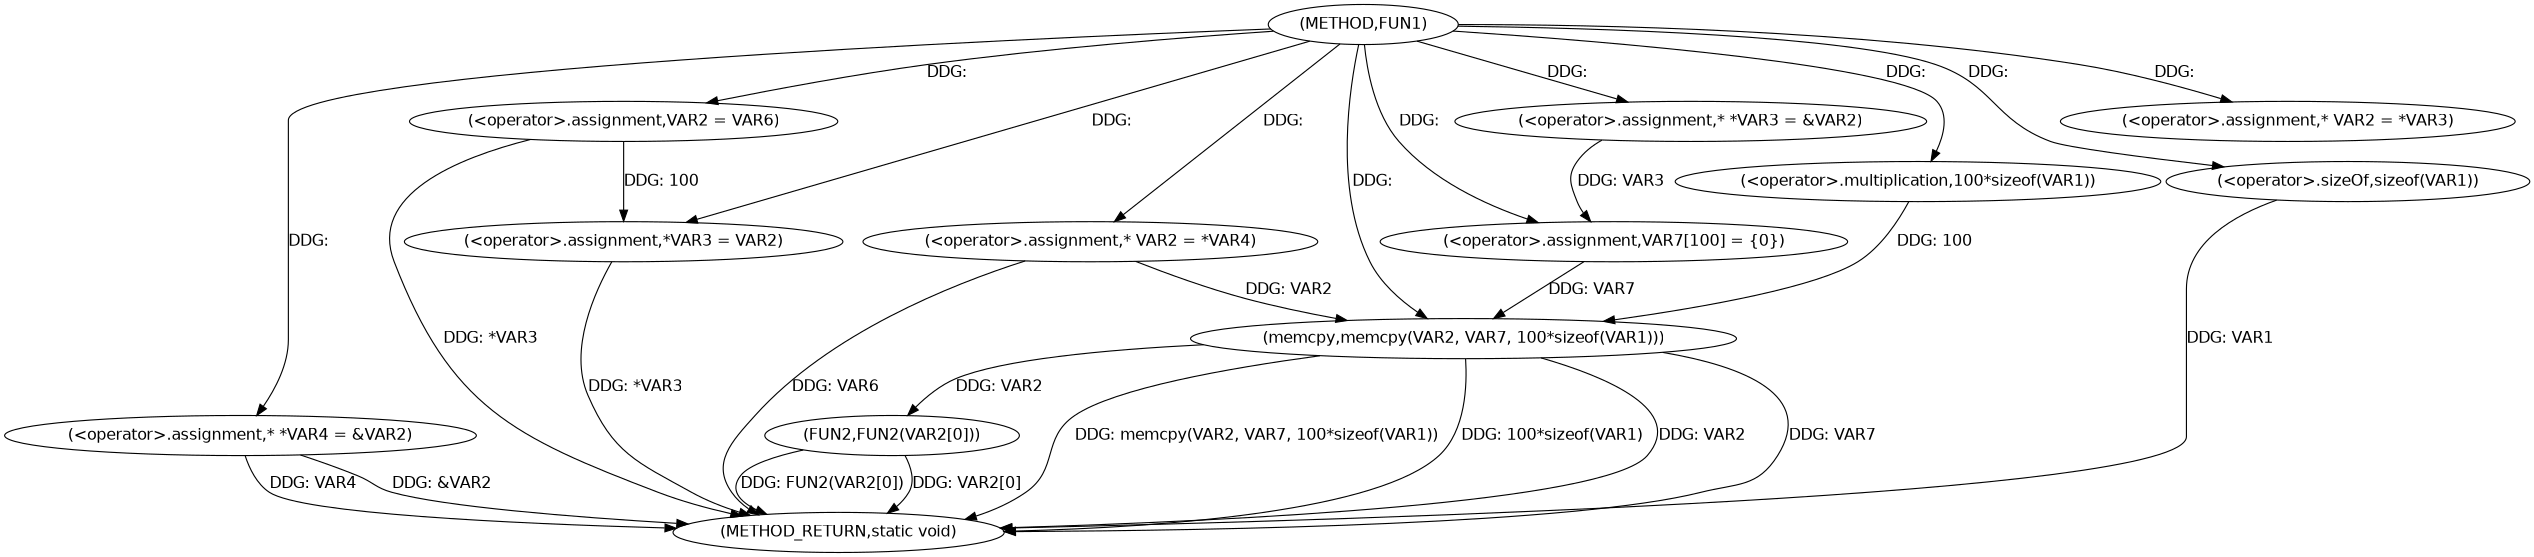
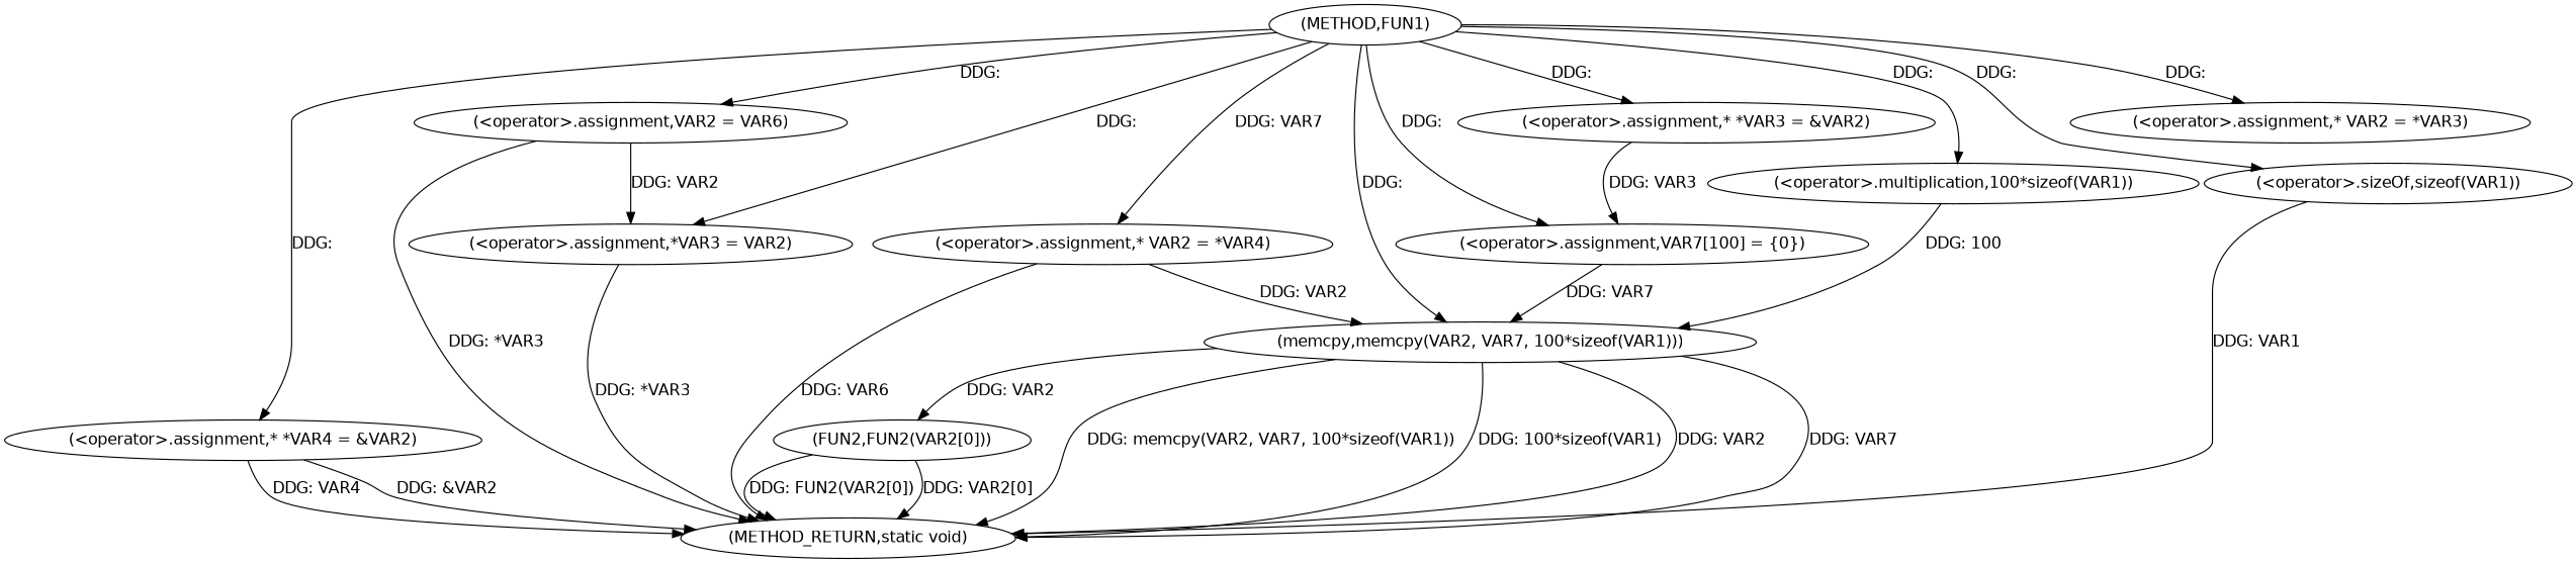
  digraph {
    fontname="DejaVu Sans"
    node [fontname="DejaVu Sans"]
    edge [fontname="DejaVu Sans"]
    n1 [label="(METHOD,FUN1)"]
    n2 [label="(<operator>.assignment,* *VAR3 = &VAR2)"]
    n3 [label="(<operator>.assignment,* *VAR4 = &VAR2)"]
    n4 [label="(<operator>.assignment,* VAR2 = *VAR3)"]
    n5 [label="(<operator>.assignment,VAR2 = VAR6)"]
    n6 [label="(<operator>.assignment,*VAR3 = VAR2)"]
    n7 [label="(<operator>.assignment,* VAR2 = *VAR4)"]
    n8 [label="(<operator>.assignment,VAR7[100] = {0})"]
    n9 [label="(memcpy,memcpy(VAR2, VAR7, 100*sizeof(VAR1)))"]
    n10 [label="(<operator>.multiplication,100*sizeof(VAR1))"]
    n11 [label="(<operator>.sizeOf,sizeof(VAR1))"]
    n12 [label="(METHOD_RETURN,static void)"]
    n13 [label="(FUN2,FUN2(VAR2[0]))"]
    n1 -> n2 [label="DDG: "]
    n1 -> n3 [label="DDG: "]
    n1 -> n4 [label="DDG: "]
    n1 -> n5 [label="DDG: "]
    n1 -> n6 [label="DDG: "]
-   n1 -> n7 [label="DDG: "]
+   n1 -> n7 [label="DDG: VAR7"]
    n1 -> n8 [label="DDG: "]
    n1 -> n9 [label="DDG: "]
    n1 -> n10 [label="DDG: "]
    n1 -> n11 [label="DDG: "]
    n2 -> n8 [label="DDG: VAR3"]
    n3 -> n12 [label="DDG: VAR4"]
    n3 -> n12 [label="DDG: &VAR2"]
-   n5 -> n6 [label="DDG: 100"]
+   n5 -> n6 [label="DDG: VAR2"]
    n5 -> n12 [label="DDG: *VAR3"]
    n6 -> n12 [label="DDG: *VAR3"]
    n7 -> n9 [label="DDG: VAR2"]
    n7 -> n12 [label="DDG: VAR6"]
    n8 -> n9 [label="DDG: VAR7"]
    n9 -> n12 [label="DDG: VAR7"]
    n9 -> n12 [label="DDG: memcpy(VAR2, VAR7, 100*sizeof(VAR1))"]
    n9 -> n12 [label="DDG: 100*sizeof(VAR1)"]
    n9 -> n12 [label="DDG: VAR2"]
    n9 -> n13 [label="DDG: VAR2"]
    n10 -> n9 [label="DDG: 100"]
    n11 -> n12 [label="DDG: VAR1"]
    n13 -> n12 [label="DDG: VAR2[0]"]
    n13 -> n12 [label="DDG: FUN2(VAR2[0])"]
  }
